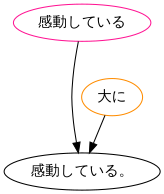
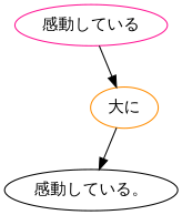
  digraph {
    fontname="Patrick Hand"
    node [fontname="Patrick Hand"]
    edge [fontname="Patrick Hand"]
    n1 [color=deeppink label="感動している"]
    n2 [color=black label="感動している。"]
    n3 [color=darkorange label="大に"]
-   n1 -> n2
+   n1 -> n3
    n3 -> n2
  }
